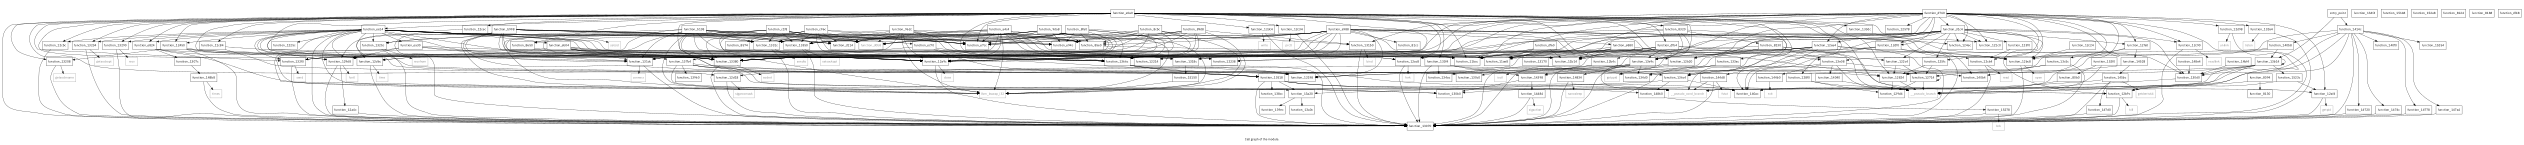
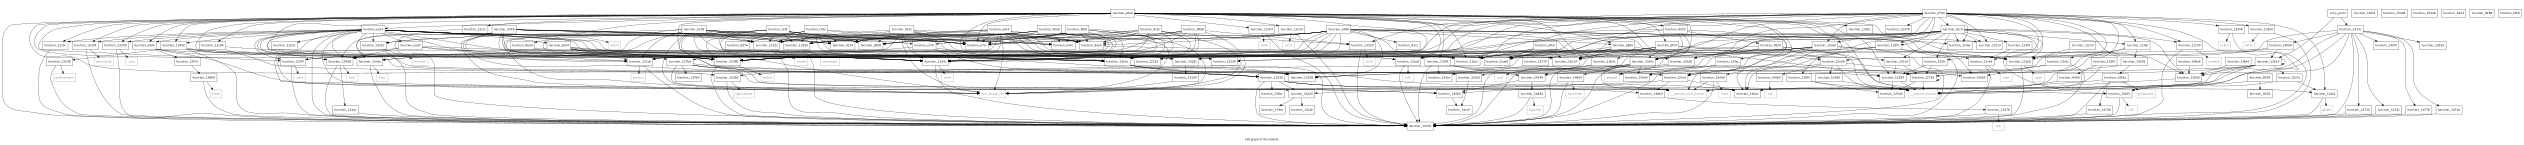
  digraph {
    fontname="IBM Plex Sans"
    label="Call graph of the module."
    node [fontname="IBM Plex Sans" shape=record]
    edge [fontname="IBM Plex Sans"]
    n1 [label="{function_e880}"]
    n2 [label="{function_12824}"]
    n3 [label="{function_11ae8}"]
    n4 [label="{function_11b14}"]
    n5 [label="{function_13170}"]
    n6 [label="{function_11bcc}"]
    n7 [label="{function_12198}"]
    n8 [label="{function_129d4}"]
    n9 [color=gray50 fontcolor=gray50 label="{__pseudo_branch}"]
    n10 [label="{function_1331c}"]
    n11 [label="{function_13070}"]
    n12 [color=gray50 fontcolor=gray50 label="{sendto}"]
    n13 [label="{function_e7cc}"]
    n14 [label="{function_124ec}"]
    n15 [label="{function_12578}"]
    n16 [label="{function_12d18}"]
    n17 [color=gray50 fontcolor=gray50 label="{sigprocmask}"]
    n18 [label="{function_12d6c}"]
    n19 [color=gray50 fontcolor=gray50 label="{time}"]
    n20 [label="{function_e824}"]
    n21 [label="{function_1307c}"]
    n22 [label="{function_12af4}"]
    n23 [label="{function_12b20}"]
    n24 [label="{function_148b8}"]
    n25 [color=gray50 fontcolor=gray50 label="{getpid}"]
    n26 [color=gray50 fontcolor=gray50 label="{getppid}"]
    n27 [label="{function_125fc}"]
    n28 [label="{function_12714}"]
    n29 [label="{function_12d98}"]
    n30 [color=gray50 fontcolor=gray50 label="{unlink}"]
    n31 [label="{function_e94c}"]
    n32 [label="{function_ea30}"]
    n33 [label="{function_129d8}"]
    n34 [label="{function_131dc}"]
    n35 [label="{function_12238}"]
    n36 [label="{function_13380}"]
    n37 [color=gray50 fontcolor=gray50 label="{__pseudo_cond_branch}"]
    n38 [label="{function_12a4c}"]
    n39 [color=gray50 fontcolor=gray50 label="{fcntl}"]
    n40 [color=gray50 fontcolor=gray50 label="{connect}"]
    n41 [color=gray50 fontcolor=gray50 label="{socket}"]
    n42 [label="{function_12c24}"]
    n43 [label="{function_12bc8}"]
    n44 [color=gray50 fontcolor=gray50 label="{open}"]
    n45 [label="{function_1225c}"]
    n46 [label="{function_12b4c}"]
    n47 [color=gray50 fontcolor=gray50 label="{ioctl}"]
    n48 [label="{function_12dc4}"]
    n49 [color=gray50 fontcolor=gray50 label="{write}"]
    n50 [label="{function_12df0}"]
    n51 [label="{function_12a9c}"]
    n52 [label="{function_136c4}"]
    n53 [label="{function_140ac}"]
    n54 [label="{function_140b4}"]
    n55 [color=gray50 fontcolor=gray50 label="{close}"]
    n56 [label="{function_13a20}"]
    n57 [label="{function_14860}"]
    n58 [label="{function_12ea4}"]
    n59 [label="{function_13518}"]
    n60 [label="{function_1366c}"]
    n61 [label="{function_144d8}"]
    n62 [label="{function_138cc}"]
    n63 [color=gray50 fontcolor=gray50 label="{fstat}"]
    n64 [label="{function_12c34}"]
    n65 [color=gray50 fontcolor=gray50 label="{prctl}"]
    n66 [label="{function_13234}"]
    n67 [color=gray50 fontcolor=gray50 label="{getsockopt}"]
    n68 [label="{function_12fa0}"]
    n69 [label="{function_14528}"]
    n70 [label="{function_130c0}"]
    n71 [label="{function_145bc}"]
    n72 [label="{function_eb04}"]
    n73 [label="{function_132f0}"]
    n74 [label="{function_12ac8}"]
    n75 [label="{function_1318c}"]
    n76 [color=gray50 fontcolor=gray50 label="{send}"]
    n77 [color=gray50 fontcolor=gray50 label="{fork}"]
    n78 [label="{function_15150}"]
    n79 [label="{function_ec70}"]
    n80 [label="{function_12214}"]
    n81 [label="{function_137b4}"]
    n82 [label="{function_130b0}"]
    n83 [label="{function_13960}"]
    n84 [label="{function_122c4}"]
    n85 [label="{function_12b9c}"]
    n86 [color=gray50 fontcolor=gray50 label="{kill}"]
    n87 [label="{function_128f0}"]
    n88 [color=gray50 fontcolor=gray50 label="{times}"]
+   n89 [label="{function_14cc0}"]
    n90 [label="{function_12c64}"]
    n91 [color=gray50 fontcolor=gray50 label="{read}"]
    n92 [label="{function_13264}"]
    n93 [color=gray50 fontcolor=gray50 label="{listen}"]
    n94 [label="{function_ee14}"]
    n95 [label="{function_13290}"]
    n96 [label="{function_12cbc}"]
    n97 [label="{function_132bc}"]
    n98 [label="{function_12450}"]
    n99 [label="{function_13350}"]
    n100 [color=gray50 fontcolor=gray50 label="{llvm_bswap_i32}"]
-   n101 [label="{function_d0b8}" fontcolor=gray50]
+   n101 [label="{function_d0b8}"]
    n102 [label="{function_d114}"]
    n103 [color=gray50 fontcolor=gray50 label="{recv}"]
    n104 [color=gray50 fontcolor=gray50 label="{recvfrom}"]
    n105 [label="{function_13208}"]
    n106 [color=gray50 fontcolor=gray50 label="{setsockopt}"]
    n107 [label="{function_12c90}"]
    n108 [color=gray50 fontcolor=gray50 label="{readlink}"]
    n109 [label="{function_130d0}"]
    n110 [label="{function_12cec}"]
    n111 [color=gray50 fontcolor=gray50 label="{setsid}"]
    n112 [label="{function_11c84}"]
    n113 [label="{function_123f0}"]
    n114 [label="{function_131b0}"]
    n115 [color=gray50 fontcolor=gray50 label="{bind}"]
    n116 [label="{function_121c0}"]
    n117 [color=gray50 fontcolor=gray50 label="{getsockname}"]
    n118 [label="{function_133ac}"]
    n119 [label="{function_134d0}"]
    n120 [label="{function_133dc}"]
    n121 [label="{function_133f4}"]
    n122 [label="{function_134ac}"]
    n123 [label="{function_14398}"]
    n124 [label="{function_14484}"]
    n125 [label="{function_134f4}"]
    n126 [label="{function_139ec}"]
    n127 [label="{function_13a0c}"]
    n128 [label="{function_15278}"]
    n129 [color=gray50 fontcolor=gray50 label="{getdents64}"]
    n130 [label="{function_147d0}"]
    n131 [color=gray50 fontcolor=gray50 label="{sigaction}"]
    n132 [color=gray50 fontcolor=gray50 label="{exit}"]
    n133 [color=gray50 fontcolor=gray50 label="{nanosleep}"]
    n134 [color=gray50 fontcolor=gray50 label="{brk}"]
    n135 [label="{function_13b14}"]
    n136 [label="{function_1523c}"]
    n137 [label="{function_13c5c}"]
    n138 [label="{function_13e08}"]
    n139 [label="{function_14040}"]
    n140 [label="{function_144b0}"]
    n141 [label="{function_13e9c}"]
    n142 [label="{function_14834}"]
    n143 [label="{function_140b8}"]
    n144 [label="{function_140f0}"]
    n145 [label="{function_1414c}"]
    n146 [label="{function_14720}"]
    n147 [label="{function_1474c}"]
    n148 [label="{function_14778}"]
    n149 [label="{function_147a4}"]
    n150 [label="{function_15254}"]
    n151 [label="{function_148e4}"]
    n152 [label="{function_14bf4}"]
    n153 [label="{function_15148}"]
    n154 [label="{function_152e8}"]
    n155 [label="{function_152f0}"]
    n156 [label="{function_80b0}"]
    n157 [label="{function_8094}"]
    n158 [label="{function_8130}"]
    n159 [label="{function_8124}"]
    n160 [label="{function_8188}"]
    n161 [label="{entry_point}"]
    n162 [label="{function_81cc}"]
    n163 [label="{function_8230}"]
    n164 [label="{function_8320}"]
    n165 [label="{function_8574}"]
    n166 [label="{function_85e0}"]
    n167 [label="{function_8650}"]
    n168 [label="{function_89d8}"]
    n169 [label="{function_8cbc}"]
    n170 [label="{function_8fa0}"]
    n171 [label="{function_962c}"]
    n172 [label="{function_9da8}"]
    n173 [label="{function_a4c4}"]
    n174 [label="{function_a988}"]
    n175 [label="{function_b138}"]
    n176 [label="{function_b998}"]
    n177 [label="{function_c1f8}"]
    n178 [label="{function_c96c}"]
    n179 [label="{function_d1c4}"]
    n180 [label="{function_d760}"]
    n181 [label="{function_df48}"]
    n182 [label="{function_df60}"]
    n183 [label="{function_dfb4}"]
    n184 [label="{function_e0a0}"]
    n1 -> n2
    n1 -> n3
    n1 -> n4
    n1 -> n5
    n1 -> n6
    n1 -> n7
    n2 -> n8
    n2 -> n9
    n10 -> n11
    n10 -> n12
    n16 -> n11
    n16 -> n17
    n18 -> n11
    n18 -> n19
    n20 -> n18
    n20 -> n21
    n20 -> n22
    n20 -> n23
    n21 -> n24
    n22 -> n11
    n22 -> n25
    n23 -> n11
    n23 -> n26
    n24 -> n11
    n24 -> n88
    n27 -> n2
    n27 -> n28
    n28 -> n8
    n28 -> n9
    n28 -> n28
    n29 -> n11
    n29 -> n30
    n32 -> n33
    n32 -> n34
    n32 -> n35
    n32 -> n36
    n32 -> n37
    n33 -> n11
    n33 -> n38
    n33 -> n39
    n34 -> n11
    n34 -> n40
    n36 -> n11
    n36 -> n41
    n38 -> n11
    n42 -> n43
    n43 -> n11
    n43 -> n44
    n46 -> n11
    n46 -> n47
    n48 -> n11
    n48 -> n49
    n50 -> n11
    n50 -> n51
    n50 -> n52
    n50 -> n53
    n50 -> n54
    n51 -> n11
    n51 -> n55
    n52 -> n53
    n52 -> n56
    n52 -> n57
    n56 -> n126
    n56 -> n127
    n57 -> n128
    n58 -> n11
    n58 -> n33
    n58 -> n43
    n58 -> n51
    n58 -> n52
    n58 -> n53
    n58 -> n59
    n58 -> n60
    n58 -> n61
    n59 -> n11
    n59 -> n37
    n59 -> n53
    n59 -> n56
    n59 -> n57
    n59 -> n62
    n60 -> n11
    n60 -> n28
    n60 -> n37
    n60 -> n59
    n61 -> n11
    n61 -> n37
    n61 -> n63
    n64 -> n11
    n64 -> n65
    n66 -> n11
    n66 -> n67
    n68 -> n53
    n68 -> n54
    n68 -> n69
    n69 -> n70
    n69 -> n71
+   n70 -> n89
    n71 -> n11
    n71 -> n82
    n71 -> n129
    n71 -> n130
    n72 -> n3
    n72 -> n4
    n72 -> n6
    n72 -> n34
    n72 -> n36
    n72 -> n51
    n72 -> n73
    n72 -> n74
    n72 -> n75
    n73 -> n11
    n73 -> n76
    n74 -> n11
    n74 -> n77
    n75 -> n78
    n78 -> n100
    n79 -> n7
    n79 -> n59
    n79 -> n80
    n79 -> n81
    n81 -> n7
    n81 -> n52
    n81 -> n53
    n81 -> n56
    n81 -> n82
    n81 -> n83
+   n82 -> n89
    n84 -> n2
    n84 -> n28
    n85 -> n11
    n85 -> n86
    n87 -> n8
    n87 -> n9
    n90 -> n11
    n90 -> n91
    n92 -> n11
    n92 -> n93
    n94 -> n2
    n94 -> n3
    n94 -> n4
    n94 -> n6
    n94 -> n10
    n94 -> n11
    n94 -> n13
    n94 -> n18
    n94 -> n20
    n94 -> n32
    n94 -> n33
    n94 -> n36
    n94 -> n45
    n94 -> n51
    n94 -> n60
    n94 -> n66
    n94 -> n70
    n94 -> n72
    n94 -> n73
    n94 -> n74
    n94 -> n79
    n94 -> n82
    n94 -> n95
    n94 -> n96
    n94 -> n97
    n94 -> n98
    n94 -> n99
    n94 -> n100
    n94 -> n101
    n94 -> n102
    n95 -> n11
    n95 -> n103
    n96 -> n11
    n97 -> n11
    n97 -> n104
    n98 -> n11
    n98 -> n34
    n98 -> n36
    n98 -> n51
    n98 -> n105
    n99 -> n11
    n99 -> n106
    n105 -> n11
    n105 -> n117
    n107 -> n11
    n107 -> n108
    n109 -> n9
    n110 -> n11
    n110 -> n111
    n112 -> n59
    n112 -> n80
    n113 -> n90
    n114 -> n11
    n114 -> n115
    n118 -> n11
    n118 -> n119
    n120 -> n109
    n121 -> n11
    n121 -> n119
    n121 -> n122
    n121 -> n123
    n123 -> n82
    n123 -> n124
    n124 -> n11
    n124 -> n131
    n128 -> n11
    n128 -> n134
    n130 -> n11
    n135 -> n37
    n135 -> n53
    n135 -> n109
    n135 -> n119
    n135 -> n123
    n135 -> n135
    n135 -> n136
    n136 -> n22
    n136 -> n85
    n137 -> n2
    n137 -> n11
    n137 -> n28
    n138 -> n9
    n138 -> n53
    n138 -> n54
    n138 -> n139
    n138 -> n140
    n139 -> n9
    n140 -> n132
    n141 -> n11
    n141 -> n16
    n141 -> n119
    n141 -> n122
    n141 -> n123
    n141 -> n142
    n142 -> n11
    n142 -> n133
    n143 -> n33
    n143 -> n43
    n143 -> n135
    n145 -> n9
    n145 -> n11
    n145 -> n37
    n145 -> n109
    n145 -> n138
    n145 -> n143
    n145 -> n144
    n145 -> n146
    n145 -> n147
    n145 -> n148
    n145 -> n149
    n145 -> n150
    n146 -> n11
    n147 -> n11
    n148 -> n11
    n149 -> n11
    n151 -> n109
    n152 -> n109
    n155 -> n9
    n155 -> n156
    n156 -> n9
    n157 -> n9
    n157 -> n158
    n161 -> n135
    n161 -> n145
    n163 -> n9
    n163 -> n23
    n163 -> n74
    n163 -> n85
    n163 -> n138
    n163 -> n141
    n164 -> n11
    n164 -> n37
    n164 -> n52
    n164 -> n60
    n164 -> n80
    n164 -> n163
    n165 -> n75
    n166 -> n84
    n167 -> n60
    n167 -> n81
    n168 -> n13
    n168 -> n31
    n168 -> n34
    n168 -> n36
    n168 -> n60
    n168 -> n73
    n168 -> n100
    n168 -> n114
    n168 -> n166
    n169 -> n13
    n169 -> n31
    n169 -> n34
    n169 -> n36
    n169 -> n60
-   n169 -> n73
+   n169 -> n79
    n169 -> n100
    n169 -> n114
    n169 -> n166
    n170 -> n10
    n170 -> n13
    n170 -> n31
    n170 -> n36
    n170 -> n51
    n170 -> n60
    n170 -> n99
    n170 -> n100
    n170 -> n101
    n170 -> n102
    n170 -> n166
    n171 -> n10
    n171 -> n13
    n171 -> n31
    n171 -> n36
    n171 -> n51
    n171 -> n60
    n171 -> n80
    n171 -> n99
    n171 -> n100
    n171 -> n101
    n171 -> n102
    n171 -> n166
    n172 -> n10
    n172 -> n13
    n172 -> n31
    n172 -> n36
    n172 -> n51
    n172 -> n60
    n172 -> n99
    n172 -> n100
    n172 -> n101
    n172 -> n102
    n172 -> n166
    n173 -> n3
    n173 -> n6
-   n173 -> n167
+   n173 -> n10
    n173 -> n13
    n173 -> n36
    n173 -> n51
    n173 -> n60
    n173 -> n80
    n173 -> n99
    n173 -> n100
    n173 -> n101
    n173 -> n102
    n173 -> n166
    n174 -> n1
    n174 -> n3
    n174 -> n4
    n174 -> n6
    n174 -> n7
    n174 -> n10
    n174 -> n13
    n174 -> n14
    n174 -> n36
    n174 -> n43
    n174 -> n51
    n174 -> n60
    n174 -> n75
    n174 -> n80
    n174 -> n90
    n174 -> n99
    n174 -> n101
    n174 -> n102
    n174 -> n162
    n174 -> n166
    n175 -> n10
    n175 -> n13
    n175 -> n18
    n175 -> n31
    n175 -> n33
    n175 -> n34
    n175 -> n36
    n175 -> n51
    n175 -> n59
    n175 -> n60
    n175 -> n97
    n175 -> n99
    n175 -> n100
    n175 -> n101
    n175 -> n102
    n175 -> n166
    n176 -> n10
    n176 -> n13
    n176 -> n18
    n176 -> n31
    n176 -> n33
    n176 -> n34
    n176 -> n36
    n176 -> n51
    n176 -> n59
    n176 -> n60
    n176 -> n97
    n176 -> n99
    n176 -> n100
    n176 -> n101
    n176 -> n102
    n176 -> n166
    n177 -> n10
    n177 -> n13
    n177 -> n31
    n177 -> n36
    n177 -> n51
    n177 -> n60
    n177 -> n99
    n177 -> n100
    n177 -> n101
    n177 -> n102
    n177 -> n165
    n177 -> n166
    n178 -> n10
    n178 -> n13
    n178 -> n36
    n178 -> n51
    n178 -> n60
    n178 -> n99
    n178 -> n100
    n178 -> n101
    n178 -> n102
    n178 -> n165
    n178 -> n166
    n179 -> n3
    n179 -> n4
    n179 -> n6
    n179 -> n7
    n179 -> n14
    n179 -> n27
    n179 -> n35
    n179 -> n43
    n179 -> n50
    n179 -> n51
    n179 -> n58
    n179 -> n68
    n179 -> n84
    n179 -> n85
    n179 -> n107
    n179 -> n109
    n179 -> n113
    n179 -> n116
    n179 -> n141
    n180 -> n2
    n180 -> n3
    n180 -> n4
    n180 -> n6
    n180 -> n14
    n180 -> n15
    n180 -> n18
    n180 -> n22
    n180 -> n23
    n180 -> n27
    n180 -> n29
    n180 -> n35
    n180 -> n36
    n180 -> n43
    n180 -> n50
    n180 -> n51
    n180 -> n58
    n180 -> n59
    n180 -> n68
    n180 -> n74
    n180 -> n85
    n180 -> n90
    n180 -> n92
    n180 -> n107
    n180 -> n114
    n180 -> n116
    n180 -> n137
    n180 -> n141
    n180 -> n179
    n182 -> n3
    n182 -> n4
    n182 -> n6
    n182 -> n75
    n183 -> n3
    n183 -> n4
    n183 -> n6
    n183 -> n43
    n183 -> n46
    n183 -> n74
    n183 -> n138
    n183 -> n141
-   n184 -> n105
+   n184 -> n1
    n184 -> n2
    n184 -> n3
    n184 -> n4
    n184 -> n6
    n184 -> n7
    n184 -> n9
    n184 -> n11
    n184 -> n13
    n184 -> n16
    n184 -> n20
    n184 -> n33
    n184 -> n34
    n184 -> n35
    n184 -> n36
    n184 -> n37
    n184 -> n48
    n184 -> n51
    n184 -> n64
    n184 -> n66
    n184 -> n73
    n184 -> n74
    n184 -> n87
    n184 -> n94
    n184 -> n95
    n184 -> n96
    n184 -> n98
    n184 -> n110
    n184 -> n112
    n184 -> n116
    n184 -> n118
    n184 -> n120
    n184 -> n121
    n184 -> n141
    n184 -> n164
    n184 -> n167
    n184 -> n183
  }
